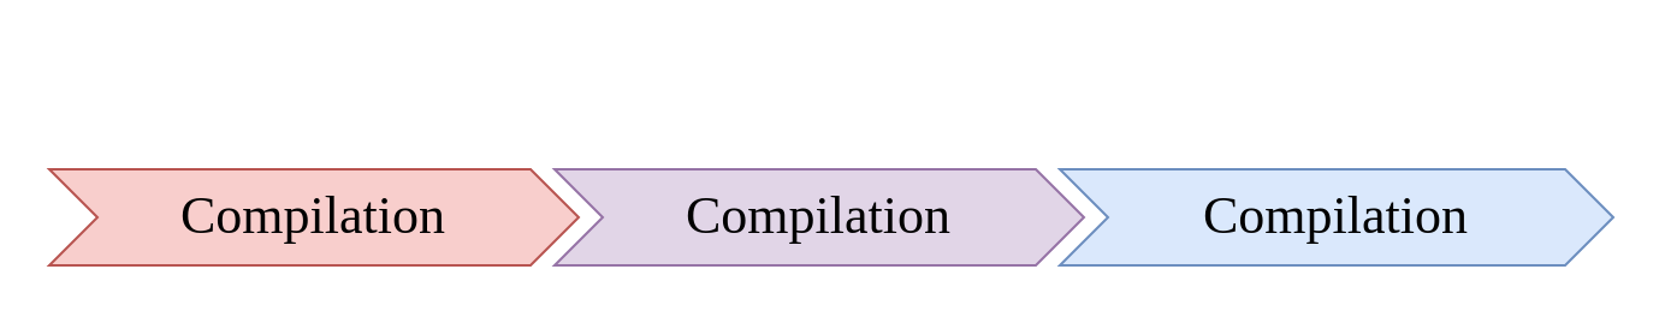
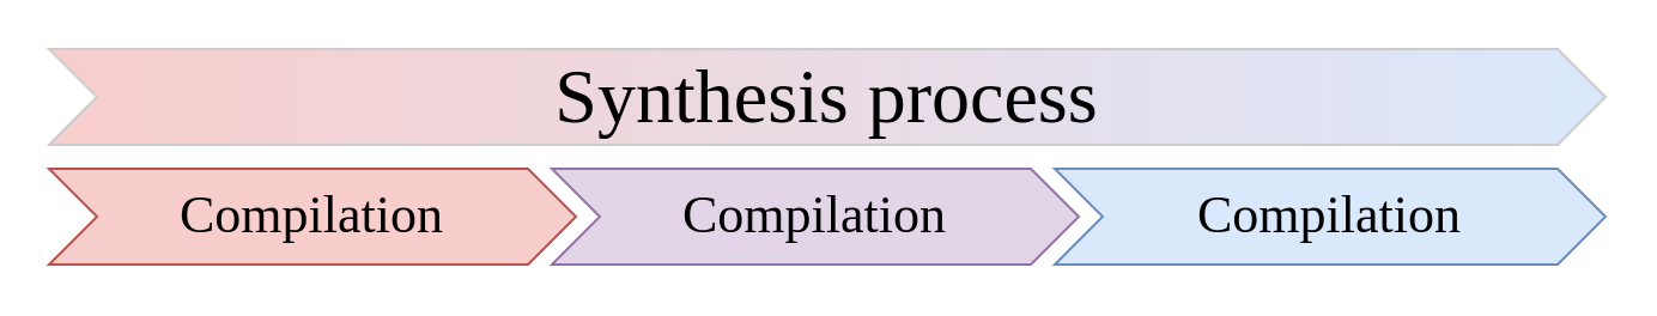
  <mxCell id="0" />
  <mxCell id="1" parent="0" />
+ <mxCell id="2" value="Synthesis process" style="shape=step;perimeter=stepPerimeter;whiteSpace=wrap;html=1;fixedSize=1;fillColor=#f8cecc;strokeColor=#CCCCCC;gradientDirection=east;gradientColor=#DAE8FC;fontFamily=UGent Panno Text;fontSize=32;" vertex="1" parent="1"><mxGeometry x="20" y="20" width="650" height="40" as="geometry" /></mxCell>
  <mxCell id="3" value="Compilation" style="shape=step;perimeter=stepPerimeter;whiteSpace=wrap;html=1;fixedSize=1;fontFamily=UGent Panno Text;fontSize=22;fillColor=#f8cecc;strokeColor=#b85450;" vertex="1" parent="1"><mxGeometry x="20" y="70" width="220" height="40" as="geometry" /></mxCell>
  <mxCell id="4" value="Compilation" style="shape=step;perimeter=stepPerimeter;whiteSpace=wrap;html=1;fixedSize=1;fontFamily=UGent Panno Text;fontSize=22;fillColor=#e1d5e7;strokeColor=#9673a6;size=20;" vertex="1" parent="1"><mxGeometry x="230" y="70" width="220" height="40" as="geometry" /></mxCell>
  <mxCell id="5" value="Compilation" style="shape=step;perimeter=stepPerimeter;whiteSpace=wrap;html=1;fixedSize=1;fontFamily=UGent Panno Text;fontSize=22;fillColor=#dae8fc;strokeColor=#6c8ebf;" vertex="1" parent="1"><mxGeometry x="440" y="70" width="230" height="40" as="geometry" /></mxCell>
